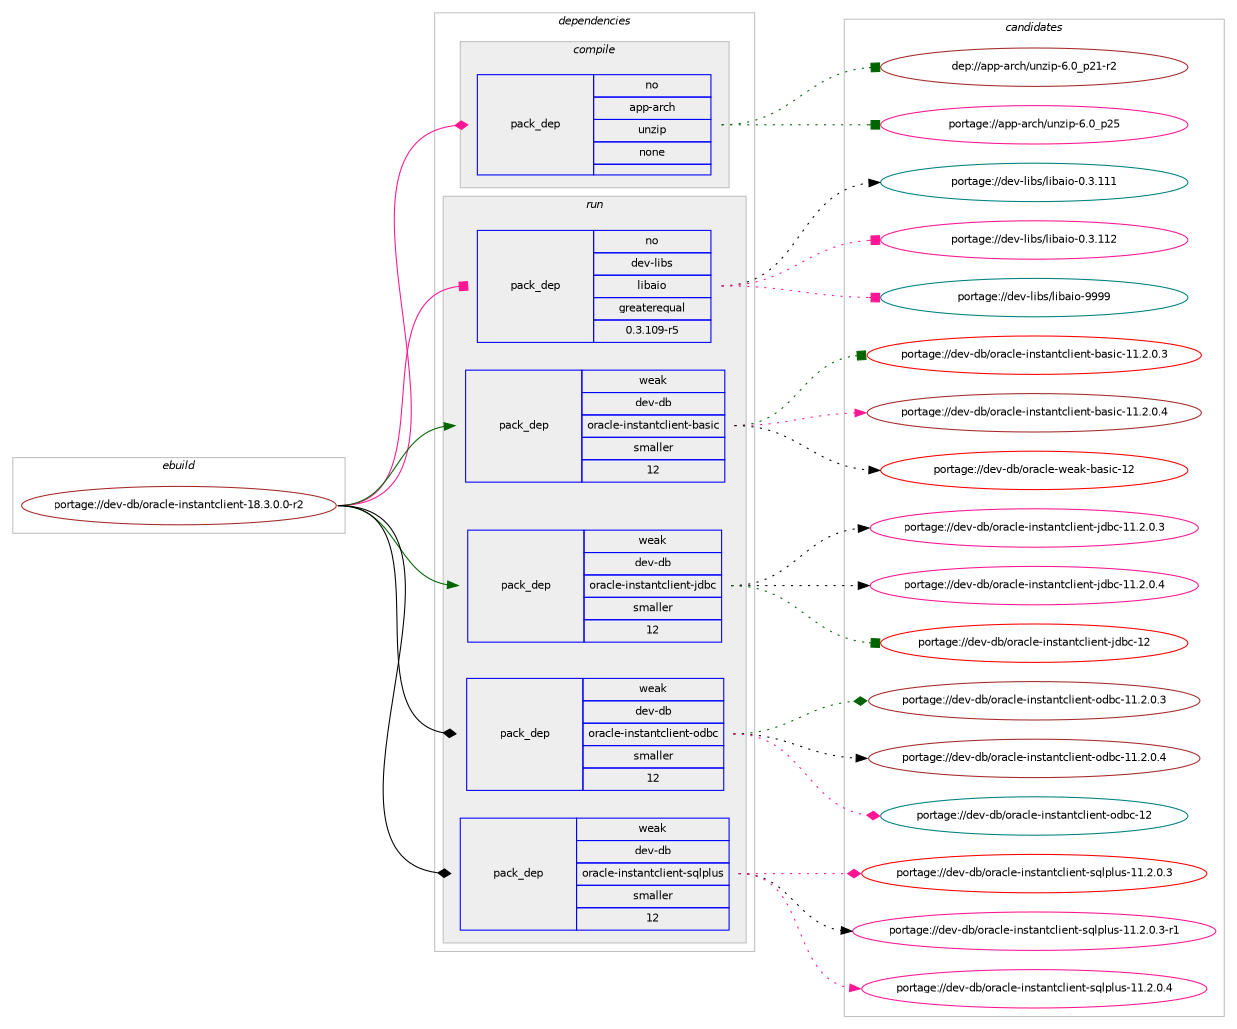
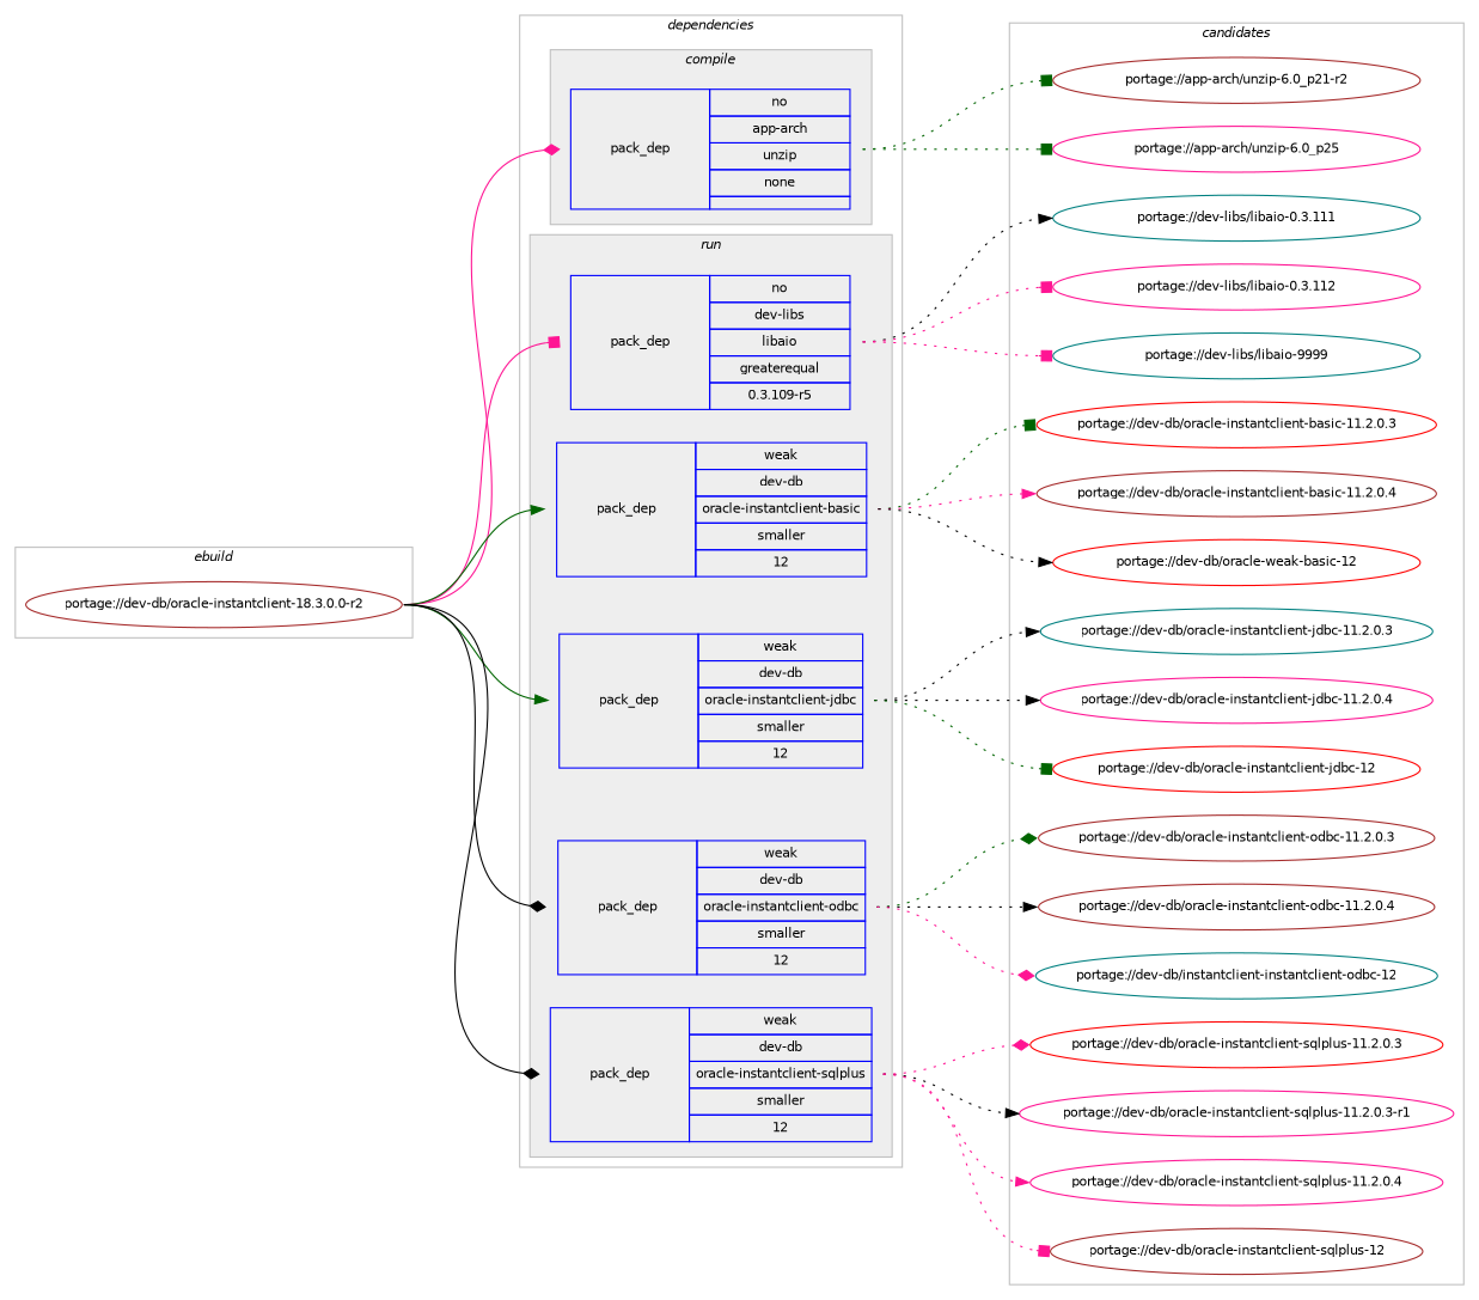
  digraph {
    compound=true
    concentrate=true
    fontname=Helvetica
    fontsize=10
    newrank=true
    rankdir=LR
    ranksep=1.5
    node [color=brown fontname=Helvetica fontsize=10]
    edge [arrowhead=normal color=deeppink headport=w style=dotted tailport=e weight=100]
    n1 [label="portage://dev-db/oracle-instantclient-18.3.0.0-r2" width=4]
    n2 [color=blue label=<<TABLE BORDER="0" CELLBORDER="1" CELLSPACING="0" CELLPADDING="4" WIDTH="220"><TR><TD ROWSPAN="6" CELLPADDING="30">pack_dep</TD></TR><TR><TD WIDTH="110">no</TD></TR><TR><TD>app-arch</TD></TR><TR><TD>unzip</TD></TR><TR><TD>none</TD></TR><TR><TD></TD></TR></TABLE>> shape=none]
    n3 [color=blue label=<<TABLE BORDER="0" CELLBORDER="1" CELLSPACING="0" CELLPADDING="4" WIDTH="220"><TR><TD ROWSPAN="6" CELLPADDING="30">pack_dep</TD></TR><TR><TD WIDTH="110">no</TD></TR><TR><TD>dev-libs</TD></TR><TR><TD>libaio</TD></TR><TR><TD>greaterequal</TD></TR><TR><TD>0.3.109-r5</TD></TR></TABLE>> shape=none]
    n4 [color=blue label=<<TABLE BORDER="0" CELLBORDER="1" CELLSPACING="0" CELLPADDING="4" WIDTH="220"><TR><TD ROWSPAN="6" CELLPADDING="30">pack_dep</TD></TR><TR><TD WIDTH="110">weak</TD></TR><TR><TD>dev-db</TD></TR><TR><TD>oracle-instantclient-basic</TD></TR><TR><TD>smaller</TD></TR><TR><TD>12</TD></TR></TABLE>> shape=none]
    n5 [color=blue label=<<TABLE BORDER="0" CELLBORDER="1" CELLSPACING="0" CELLPADDING="4" WIDTH="220"><TR><TD ROWSPAN="6" CELLPADDING="30">pack_dep</TD></TR><TR><TD WIDTH="110">weak</TD></TR><TR><TD>dev-db</TD></TR><TR><TD>oracle-instantclient-jdbc</TD></TR><TR><TD>smaller</TD></TR><TR><TD>12</TD></TR></TABLE>> shape=none]
    n6 [color=blue label=<<TABLE BORDER="0" CELLBORDER="1" CELLSPACING="0" CELLPADDING="4" WIDTH="220"><TR><TD ROWSPAN="6" CELLPADDING="30">pack_dep</TD></TR><TR><TD WIDTH="110">weak</TD></TR><TR><TD>dev-db</TD></TR><TR><TD>oracle-instantclient-odbc</TD></TR><TR><TD>smaller</TD></TR><TR><TD>12</TD></TR></TABLE>> shape=none]
    n7 [color=blue label=<<TABLE BORDER="0" CELLBORDER="1" CELLSPACING="0" CELLPADDING="4" WIDTH="220"><TR><TD ROWSPAN="6" CELLPADDING="30">pack_dep</TD></TR><TR><TD WIDTH="110">weak</TD></TR><TR><TD>dev-db</TD></TR><TR><TD>oracle-instantclient-sqlplus</TD></TR><TR><TD>smaller</TD></TR><TR><TD>12</TD></TR></TABLE>> shape=none]
-   n8 [label="dep://app-arch/unzip-6.0_p21-r2" width=4]
+   n8 [label="portage://app-arch/unzip-6.0_p21-r2" width=4]
    n9 [color=deeppink label="portage://app-arch/unzip-6.0_p25" width=4]
    n10 [color=teal label="portage://dev-libs/libaio-0.3.111" width=4]
    n11 [color=deeppink label="portage://dev-libs/libaio-0.3.112" width=4]
    n12 [color=teal label="portage://dev-libs/libaio-9999" width=4]
    n13 [color=red label="portage://dev-db/oracle-instantclient-basic-11.2.0.3" width=4]
    n14 [label="portage://dev-db/oracle-instantclient-basic-11.2.0.4" width=4]
    n15 [color=red label="portage://dev-db/oracle-weak-basic-12" width=4]
-   n16 [color=deeppink label="portage://dev-db/oracle-instantclient-jdbc-11.2.0.3" width=4]
+   n16 [color=teal label="portage://dev-db/oracle-instantclient-jdbc-11.2.0.3" width=4]
    n17 [color=deeppink label="portage://dev-db/oracle-instantclient-jdbc-11.2.0.4" width=4]
    n18 [color=red label="portage://dev-db/oracle-instantclient-jdbc-12" width=4]
    n19 [label="portage://dev-db/oracle-instantclient-odbc-11.2.0.3" width=4]
    n20 [label="portage://dev-db/oracle-instantclient-odbc-11.2.0.4" width=4]
-   n21 [color=teal label="portage://dev-db/oracle-instantclient-odbc-12" width=4]
+   n21 [color=teal label="portage://dev-db/instantclient-instantclient-odbc-12" width=4]
    n22 [color=red label="portage://dev-db/oracle-instantclient-sqlplus-11.2.0.3" width=4]
    n23 [color=deeppink label="portage://dev-db/oracle-instantclient-sqlplus-11.2.0.3-r1" width=4]
    n24 [color=deeppink label="portage://dev-db/oracle-instantclient-sqlplus-11.2.0.4" width=4]
+   n25 [label="portage://dev-db/oracle-instantclient-sqlplus-12" width=4]
    subgraph cluster_1 {
      color=gray
      label=<<i>ebuild</i>>
      rank=same
      n1
    }
    subgraph cluster_2 {
      color=gray
      label=<<i>dependencies</i>>
      subgraph cluster_3 {
        color=gray
        fillcolor="#eeeeee"
        label=<<i>compile</i>>
        style=filled
        subgraph sub_4 {
          color=gray
          fillcolor="#eeeeee"
          label=<<i>compile</i>>
          style=filled
          n2
        }
      }
      subgraph cluster_5 {
        color=gray
        fillcolor="#eeeeee"
        label=<<i>compile and run</i>>
        style=filled
      }
      subgraph cluster_6 {
        color=gray
        fillcolor="#eeeeee"
        label=<<i>run</i>>
        style=filled
        subgraph sub_7 {
          color=gray
          fillcolor="#eeeeee"
          label=<<i>run</i>>
          style=filled
          n3
        }
        subgraph sub_8 {
          color=gray
          fillcolor="#eeeeee"
          label=<<i>run</i>>
          style=filled
          n4
        }
        subgraph sub_9 {
          color=gray
          fillcolor="#eeeeee"
          label=<<i>run</i>>
          style=filled
          n5
        }
        subgraph sub_10 {
          color=gray
          fillcolor="#eeeeee"
          label=<<i>run</i>>
          style=filled
          n6
        }
        subgraph sub_11 {
          color=gray
          fillcolor="#eeeeee"
          label=<<i>run</i>>
          style=filled
          n7
        }
      }
    }
    subgraph cluster_12 {
      color=gray
      label=<<i>candidates</i>>
      rank=same
      subgraph sub_13 {
        color=black
        label=<<i>candidates</i>>
        nodesep=1
        rank=same
        n8
        n9
      }
      subgraph sub_14 {
        color=black
        label=<<i>candidates</i>>
        nodesep=1
        rank=same
        n10
        n11
        n12
      }
      subgraph sub_15 {
        color=black
        label=<<i>candidates</i>>
        nodesep=1
        rank=same
        n13
        n14
        n15
      }
      subgraph sub_16 {
        color=black
        label=<<i>candidates</i>>
        nodesep=1
        rank=same
        n16
        n17
        n18
      }
      subgraph sub_17 {
        color=black
        label=<<i>candidates</i>>
        nodesep=1
        rank=same
        n19
        n20
        n21
      }
      subgraph sub_18 {
        color=black
        label=<<i>candidates</i>>
        nodesep=1
        rank=same
        n22
        n23
        n24
+       n25
      }
    }
    n1 -> n2 [arrowhead=diamond style=solid weight=20]
    n1 -> n3 [arrowhead=box style=solid weight=20]
    n1 -> n4 [color=darkgreen style=solid weight=20]
    n1 -> n5 [color=darkgreen style=solid weight=20]
    n1 -> n6 [arrowhead=diamond color=black style=solid weight=20]
    n1 -> n7 [arrowhead=diamond color=black style=solid weight=20]
    n2 -> n8 [arrowhead=box color=darkgreen]
    n2 -> n9 [arrowhead=box color=darkgreen]
    n3 -> n10 [color=black]
    n3 -> n11 [arrowhead=box]
    n3 -> n12 [arrowhead=box]
    n4 -> n13 [arrowhead=box color=darkgreen]
    n4 -> n14
    n4 -> n15 [color=black]
    n5 -> n16 [color=black]
    n5 -> n17 [color=black]
    n5 -> n18 [arrowhead=box color=darkgreen]
    n6 -> n19 [arrowhead=diamond color=darkgreen]
    n6 -> n20 [color=black]
    n6 -> n21 [arrowhead=diamond]
    n7 -> n22 [arrowhead=diamond]
    n7 -> n23 [color=black]
    n7 -> n24
+   n7 -> n25 [arrowhead=box]
  }
